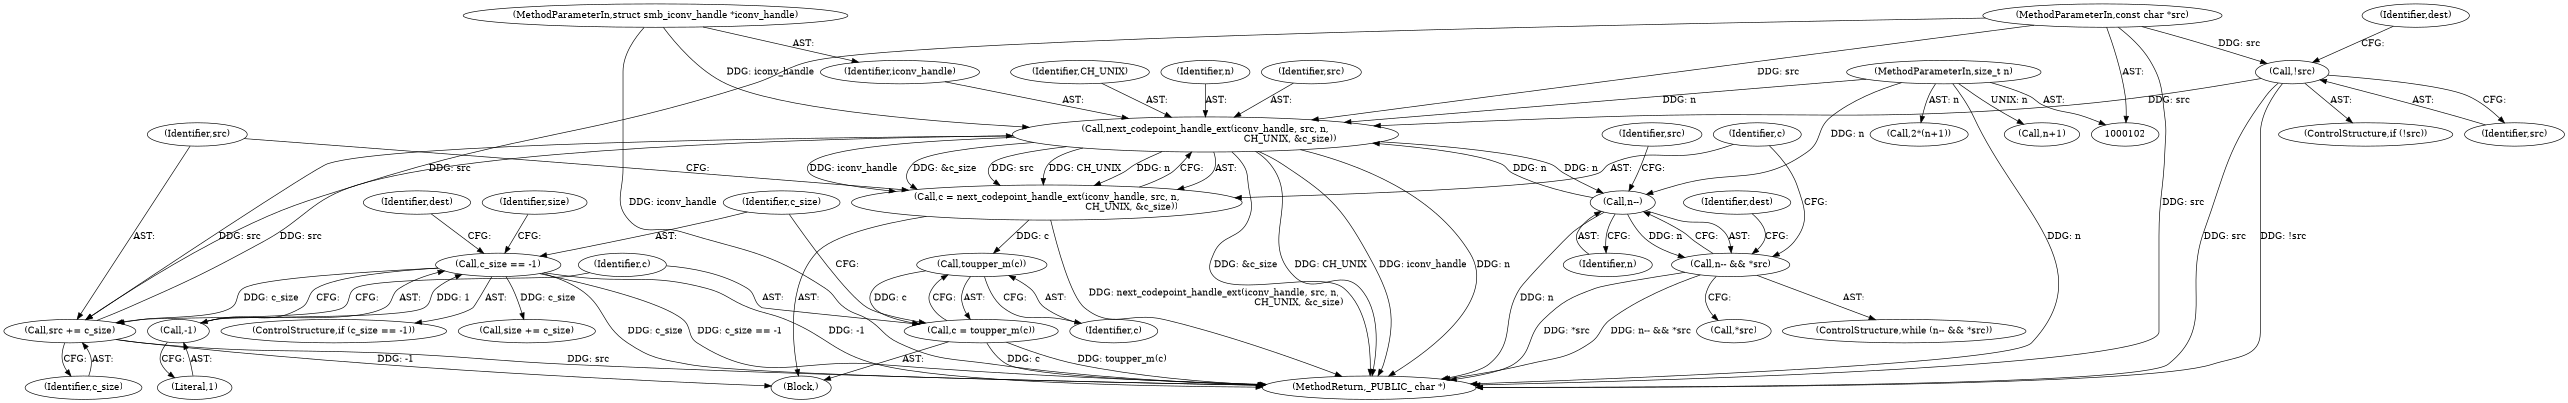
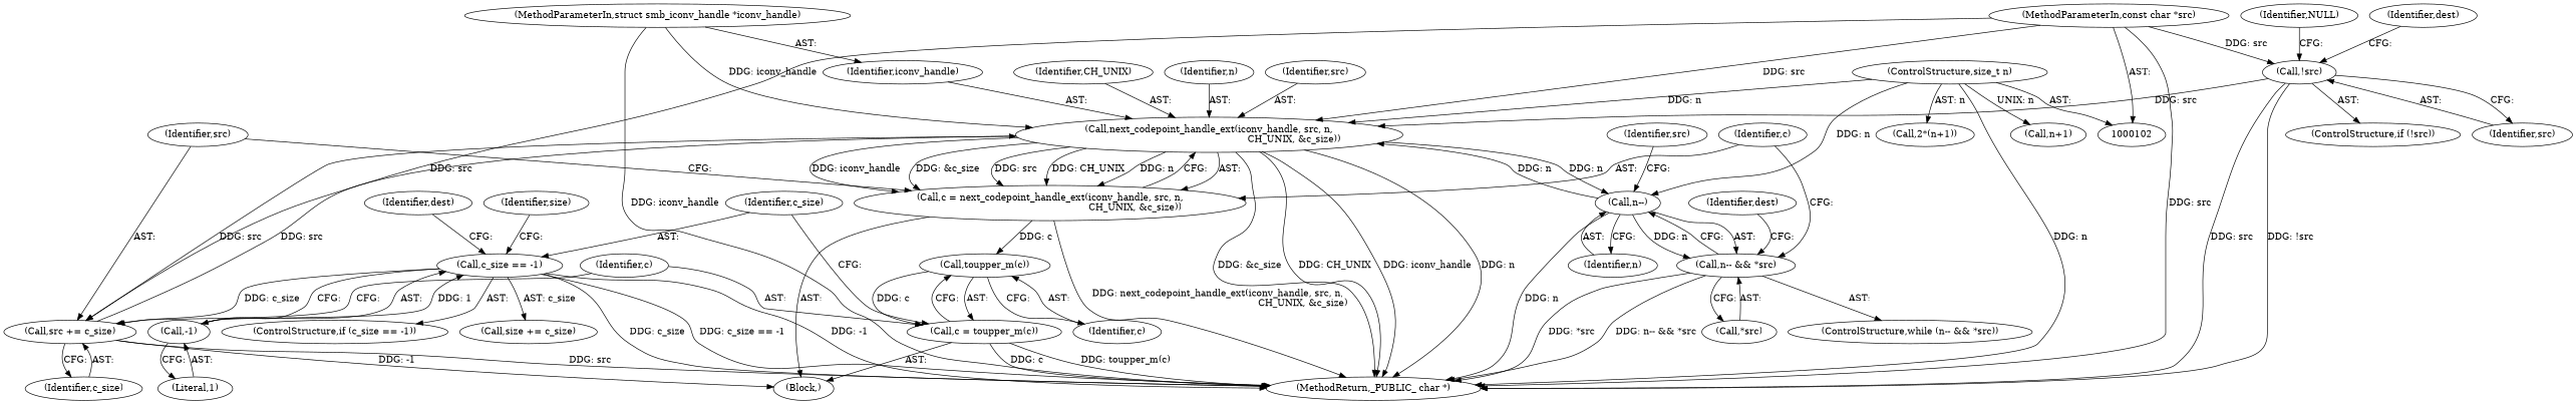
  digraph {
    n1 [label="(Call,next_codepoint_handle_ext(iconv_handle, src, n,\n                                                          CH_UNIX, &c_size))"]
    n2 [label="(Call,src += c_size)"]
    n3 [label="(Call,n--)"]
    n4 [label="(Call,c = next_codepoint_handle_ext(iconv_handle, src, n,\n                                                          CH_UNIX, &c_size))"]
    n5 [label="(MethodReturn,_PUBLIC_ char *)"]
    n6 [label="(Identifier,c_size)"]
    n7 [label="(Block,)"]
    n8 [label="(Call,n-- && *src)"]
    n9 [label="(Identifier,n)"]
    n10 [label="(Call,toupper_m(c))"]
    n11 [label="(MethodParameterIn,struct smb_iconv_handle *iconv_handle)"]
    n12 [label="(Identifier,iconv_handle)"]
    n13 [label="(Call,c_size == -1)"]
    n14 [label="(Call,-1)"]
    n15 [label="(ControlStructure,if (c_size == -1))"]
    n16 [label="(Call,size += c_size)"]
    n17 [label="(Literal,1)"]
    n18 [label="(Call,!src)"]
    n19 [label="(Identifier,src)"]
    n20 [label="(ControlStructure,if (!src))"]
    n21 [label="(MethodParameterIn,const char *src)"]
    1000102
    n23 [label="(ControlStructure,while (n-- && *src))"]
    n24 [label="(Call,*src)"]
-   n25 [label="(MethodParameterIn,size_t n)"]
+   n25 [label="(ControlStructure,size_t n)"]
    n26 [label="(Call,n+1)"]
    n27 [label="(Call,2*(n+1))"]
    n28 [label="(Call,c = toupper_m(c))"]
    n29 [label="(Identifier,c)"]
    n30 [label="(Identifier,n)"]
    n31 [label="(Identifier,c)"]
    n32 [label="(Identifier,c_size)"]
    n33 [label="(Identifier,c)"]
    n34 [label="(Identifier,src)"]
    n35 [label="(Identifier,dest)"]
    n36 [label="(Identifier,dest)"]
    n37 [label="(Identifier,src)"]
    n38 [label="(Identifier,size)"]
    n39 [label="(Identifier,src)"]
    n40 [label="(Identifier,CH_UNIX)"]
    n41 [label="(Identifier,dest)"]
+   n42 [label="(Identifier,NULL)"]
    n1 -> n2 [label="DDG: src"]
    n1 -> n3 [label="DDG: n"]
    n1 -> n4 [label="AST: "]
    n1 -> n4 [label="DDG: iconv_handle"]
    n1 -> n4 [label="DDG: &c_size"]
    n1 -> n4 [label="DDG: src"]
    n1 -> n4 [label="DDG: CH_UNIX"]
    n1 -> n4 [label="DDG: n"]
    n1 -> n5 [label="DDG: CH_UNIX"]
    n1 -> n5 [label="DDG: iconv_handle"]
    n1 -> n5 [label="DDG: n"]
    n1 -> n5 [label="DDG: &c_size"]
    n2 -> n1 [label="DDG: src"]
    n2 -> n5 [label="DDG: src"]
    n2 -> n6 [label="CFG: "]
    n2 -> n7 [label="DDG: -1"]
    n3 -> n1 [label="DDG: n"]
    n3 -> n5 [label="DDG: n"]
    n3 -> n8 [label="AST: "]
    n3 -> n8 [label="DDG: n"]
    n3 -> n9 [label="CFG: "]
    n4 -> n1 [label="CFG: "]
    n4 -> n5 [label="DDG: next_codepoint_handle_ext(iconv_handle, src, n,\n                                                          CH_UNIX, &c_size)"]
    n4 -> n7 [label="AST: "]
    n4 -> n10 [label="DDG: c"]
    n6 -> n2 [label="AST: "]
    n8 -> n3 [label="CFG: "]
    n8 -> n5 [label="DDG: *src"]
    n8 -> n5 [label="DDG: n-- && *src"]
    n8 -> n23 [label="AST: "]
    n8 -> n24 [label="CFG: "]
    n9 -> n3 [label="AST: "]
    n10 -> n28 [label="AST: "]
    n10 -> n28 [label="DDG: c"]
    n10 -> n29 [label="CFG: "]
    n11 -> n1 [label="DDG: iconv_handle"]
    n11 -> n5 [label="DDG: iconv_handle"]
    n11 -> n12 [label="AST: "]
    n12 -> n1 [label="AST: "]
    n13 -> n2 [label="DDG: c_size"]
    n13 -> n5 [label="DDG: -1"]
    n13 -> n5 [label="DDG: c_size"]
    n13 -> n5 [label="DDG: c_size == -1"]
    n13 -> n14 [label="CFG: "]
    n13 -> n15 [label="AST: "]
-   n13 -> n16 [label="DDG: c_size"]
+   n13 -> n16 [label="AST: c_size"]
    n14 -> n13 [label="AST: "]
    n14 -> n13 [label="DDG: 1"]
    n14 -> n17 [label="CFG: "]
    n17 -> n14 [label="AST: "]
    n18 -> n1 [label="DDG: src"]
    n18 -> n5 [label="DDG: !src"]
    n18 -> n5 [label="DDG: src"]
    n18 -> n19 [label="CFG: "]
    n18 -> n20 [label="AST: "]
    n19 -> n18 [label="AST: "]
    n21 -> n1 [label="DDG: src"]
    n21 -> n2 [label="DDG: src"]
    n21 -> n5 [label="DDG: src"]
    n21 -> n18 [label="DDG: src"]
    n21 -> 1000102 [label="AST: "]
+   n24 -> n8 [label="AST: "]
    n25 -> n1 [label="DDG: n"]
    n25 -> n3 [label="DDG: n"]
    n25 -> n5 [label="DDG: n"]
    n25 -> 1000102 [label="AST: "]
    n25 -> n26 [label="UNIX: n"]
    n25 -> n27 [label="AST: n"]
    n28 -> n5 [label="DDG: toupper_m(c)"]
    n28 -> n5 [label="DDG: c"]
    n28 -> n7 [label="AST: "]
    n28 -> n10 [label="CFG: "]
    n29 -> n10 [label="AST: "]
    n30 -> n1 [label="AST: "]
    n31 -> n2 [label="CFG: "]
    n31 -> n28 [label="AST: "]
    n32 -> n13 [label="AST: "]
    n32 -> n28 [label="CFG: "]
    n33 -> n4 [label="AST: "]
    n33 -> n8 [label="CFG: "]
    n34 -> n2 [label="AST: "]
    n34 -> n4 [label="CFG: "]
    n35 -> n8 [label="CFG: "]
    n36 -> n13 [label="CFG: "]
    n37 -> n1 [label="AST: "]
    n38 -> n13 [label="CFG: "]
    n39 -> n3 [label="CFG: "]
    n40 -> n1 [label="AST: "]
    n41 -> n18 [label="CFG: "]
+   n42 -> n18 [label="CFG: "]
  }
